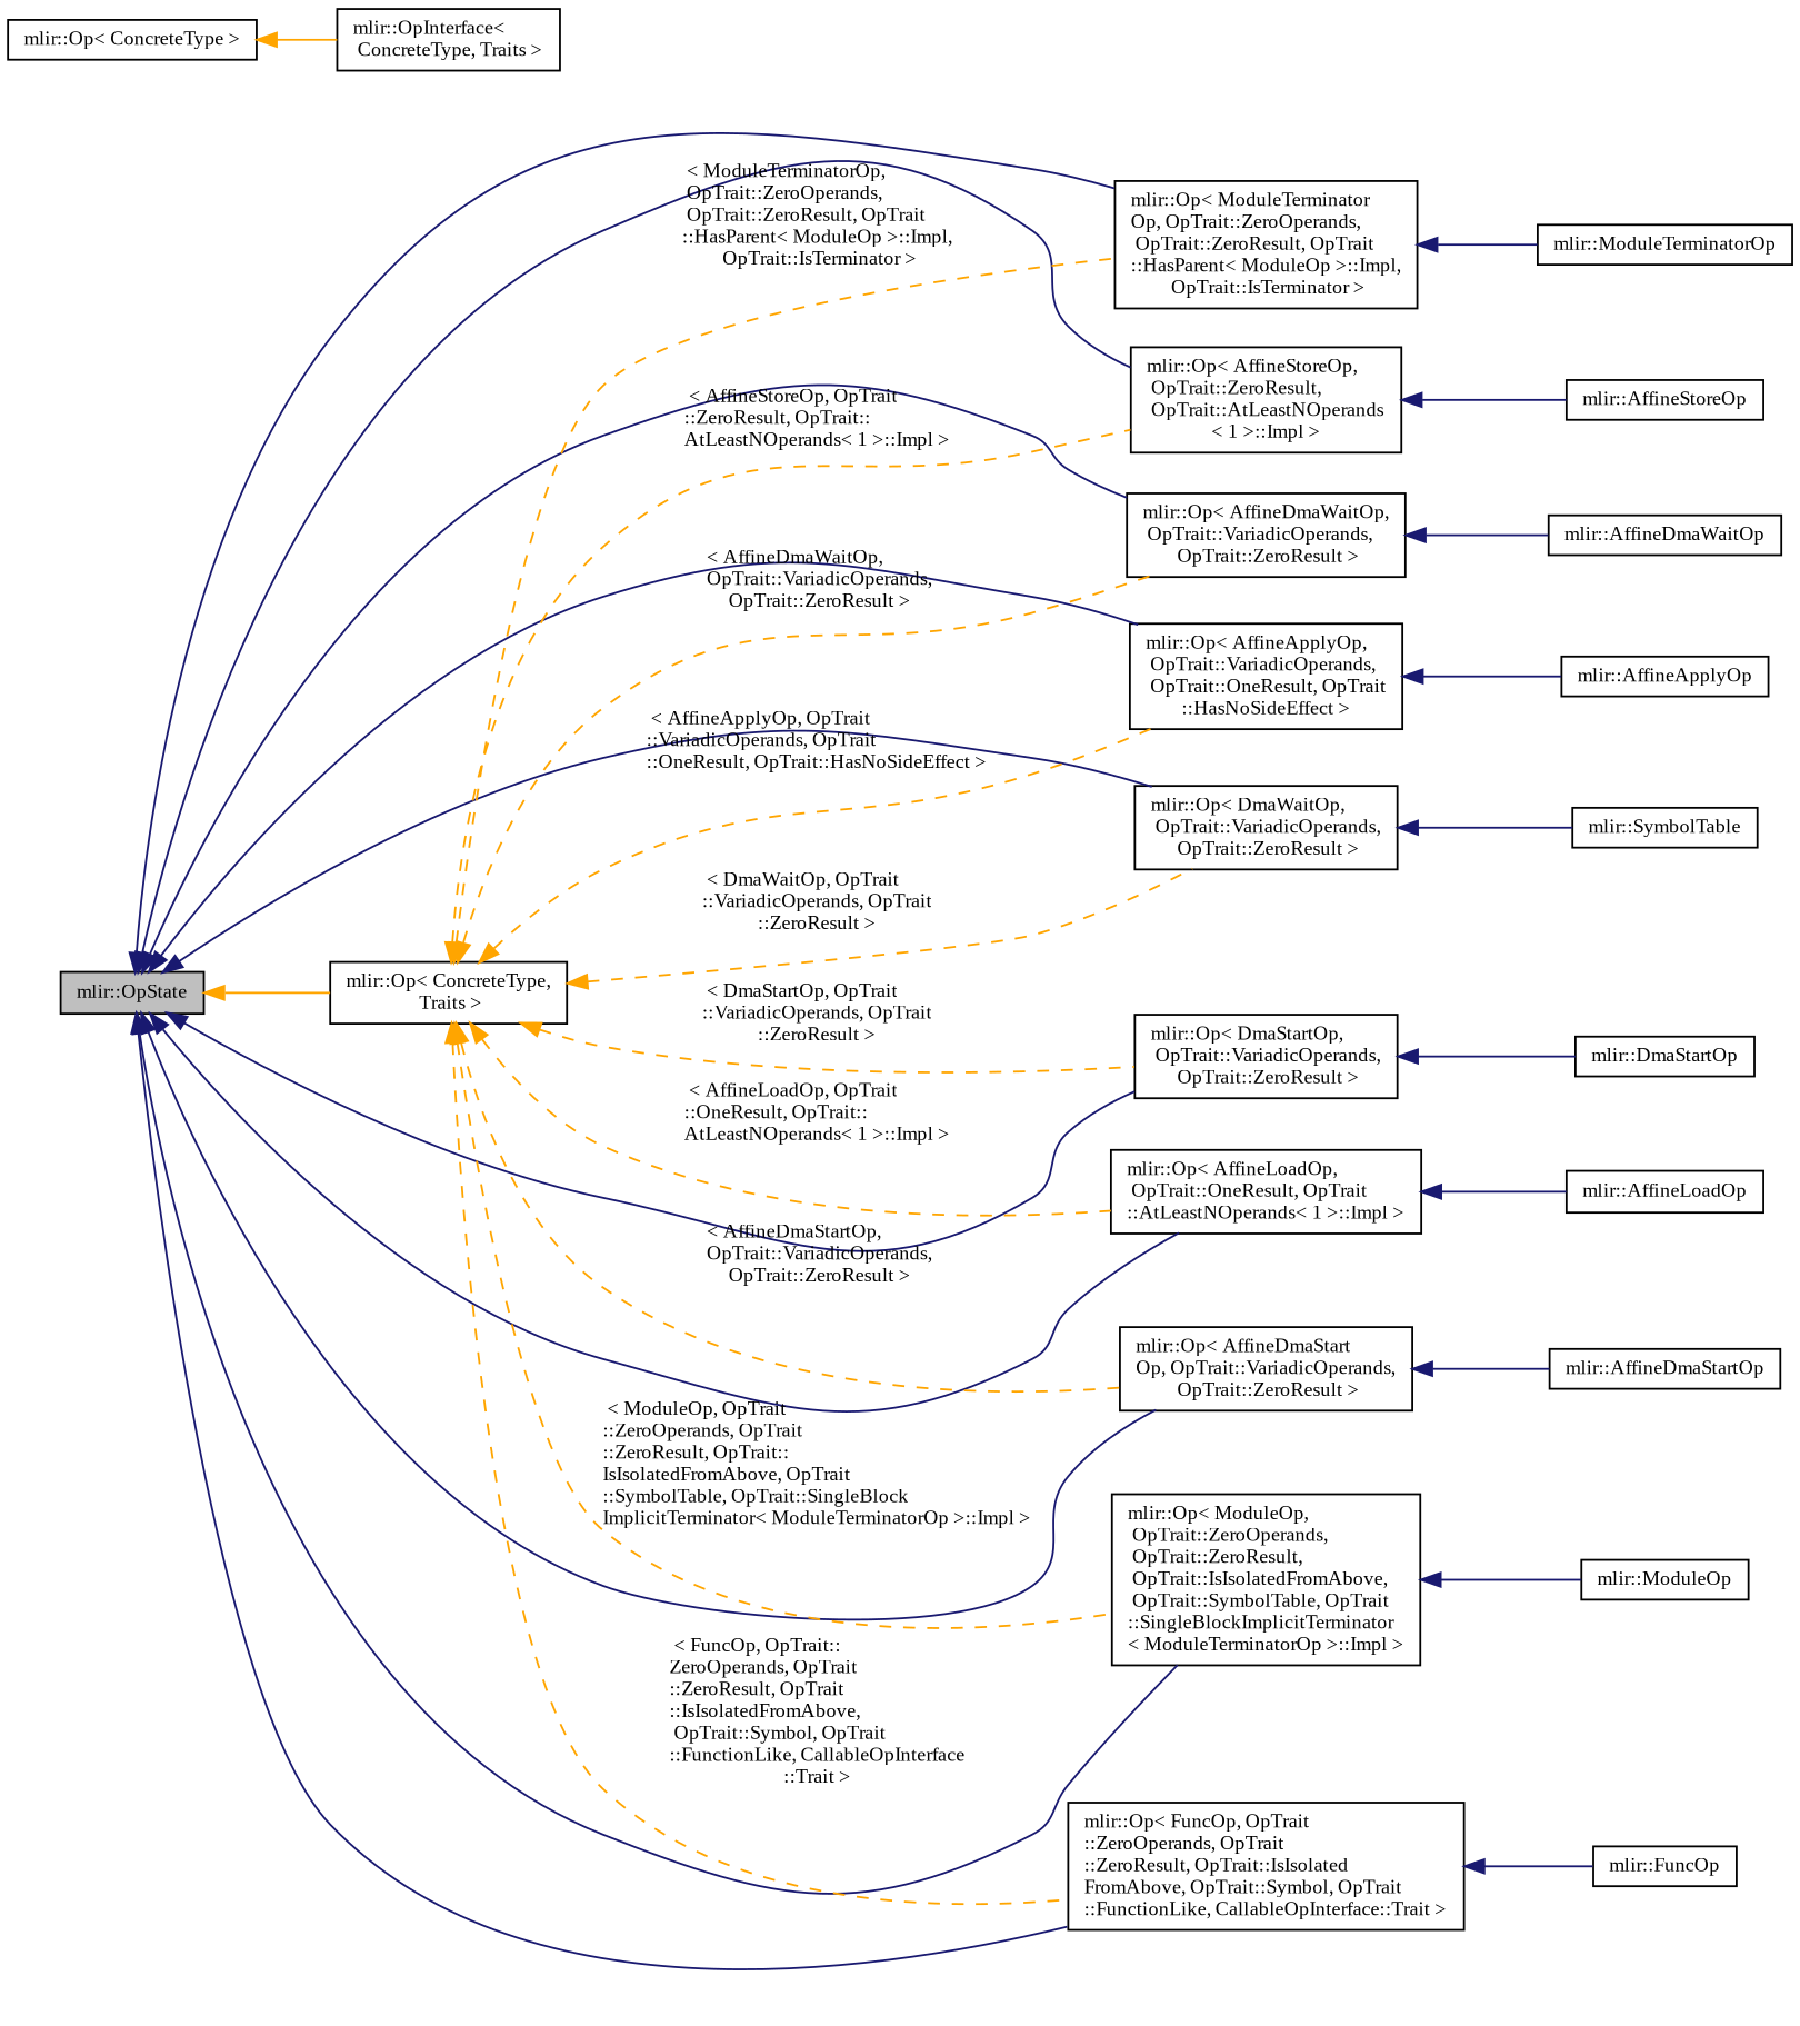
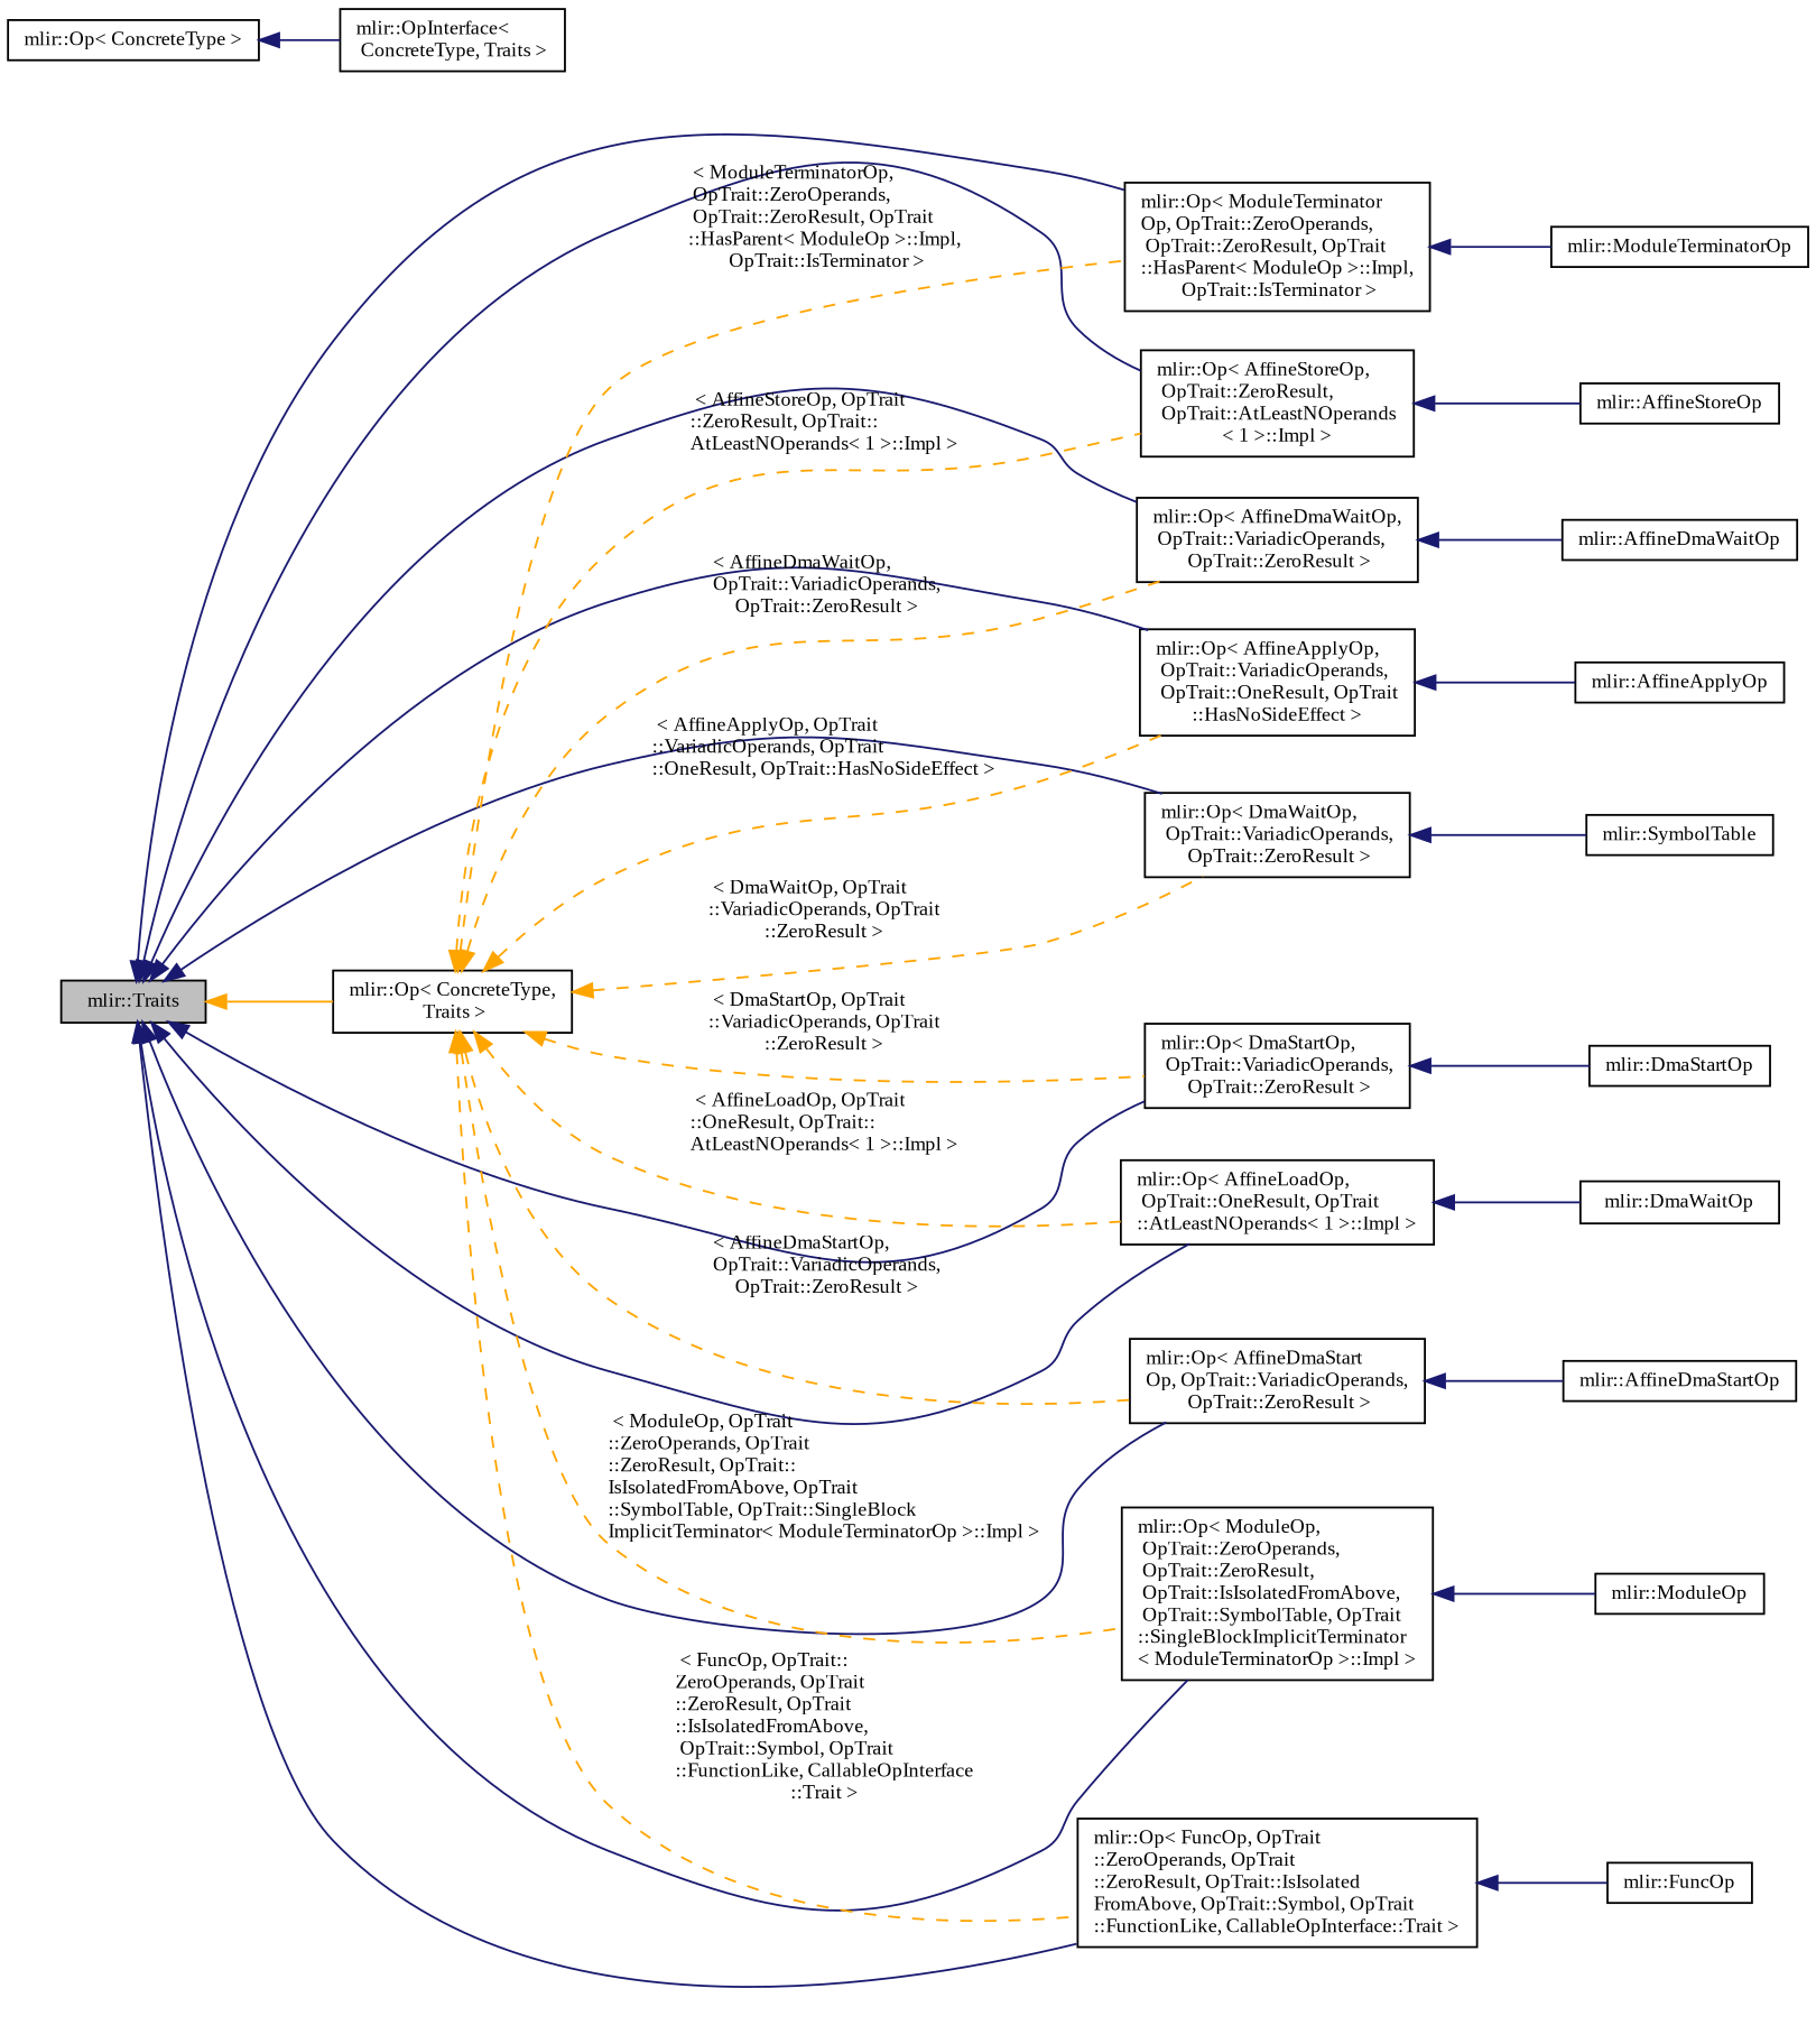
  digraph {
    fontname="Liberation Serif"
    rankdir=LR
    node [color=black fontname="Liberation Serif" fontsize=10 shape=record]
    edge [color=midnightblue dir=back fontname="Liberation Serif" fontsize=10 labelfontname=Helvetica labelfontsize=10 style=solid]
-   n1 [fillcolor=grey75 fontcolor=black height=0.2 label="mlir::OpState" style=filled width=0.4]
+   n1 [fillcolor=grey75 fontcolor=black height=0.2 label="mlir::Traits" style=filled width=0.4]
    n2 [height=0.2 label="mlir::Op\< ConcreteType,\l Traits \>" width=0.4]
    n3 [height=0.2 label="mlir::Op\< AffineApplyOp,\l OpTrait::VariadicOperands,\l OpTrait::OneResult, OpTrait\l::HasNoSideEffect \>" width=0.4]
    n4 [height=0.2 label="mlir::Op\< ModuleTerminator\lOp, OpTrait::ZeroOperands,\l OpTrait::ZeroResult, OpTrait\l::HasParent\< ModuleOp \>::Impl,\l OpTrait::IsTerminator \>" width=0.4]
    n5 [height=0.2 label="mlir::Op\< AffineStoreOp,\l OpTrait::ZeroResult,\l OpTrait::AtLeastNOperands\l\< 1 \>::Impl \>" width=0.4]
    n6 [height=0.2 label="mlir::Op\< DmaWaitOp,\l OpTrait::VariadicOperands,\l OpTrait::ZeroResult \>" width=0.4]
    n7 [height=0.2 label="mlir::Op\< AffineDmaWaitOp,\l OpTrait::VariadicOperands,\l OpTrait::ZeroResult \>" width=0.4]
    n8 [height=0.2 label="mlir::Op\< FuncOp, OpTrait\l::ZeroOperands, OpTrait\l::ZeroResult, OpTrait::IsIsolated\lFromAbove, OpTrait::Symbol, OpTrait\l::FunctionLike, CallableOpInterface::Trait \>" width=0.4]
    n9 [height=0.2 label="mlir::Op\< DmaStartOp,\l OpTrait::VariadicOperands,\l OpTrait::ZeroResult \>" width=0.4]
    n10 [height=0.2 label="mlir::Op\< ModuleOp,\l OpTrait::ZeroOperands,\l OpTrait::ZeroResult,\l OpTrait::IsIsolatedFromAbove,\l OpTrait::SymbolTable, OpTrait\l::SingleBlockImplicitTerminator\l\< ModuleTerminatorOp \>::Impl \>" width=0.4]
    n11 [height=0.2 label="mlir::Op\< AffineDmaStart\lOp, OpTrait::VariadicOperands,\l OpTrait::ZeroResult \>" width=0.4]
    n12 [height=0.2 label="mlir::Op\< AffineLoadOp,\l OpTrait::OneResult, OpTrait\l::AtLeastNOperands\< 1 \>::Impl \>" width=0.4]
    n13 [height=0.2 label="mlir::AffineApplyOp" width=0.4]
    n14 [height=0.2 label="mlir::ModuleTerminatorOp" width=0.4]
    n15 [height=0.2 label="mlir::AffineStoreOp" width=0.4]
    n16 [height=0.2 label="mlir::SymbolTable" width=0.4]
    n17 [height=0.2 label="mlir::AffineDmaWaitOp" width=0.4]
    n18 [height=0.2 label="mlir::FuncOp" width=0.4]
    n19 [height=0.2 label="mlir::Op\< ConcreteType \>" width=0.4]
    n20 [height=0.2 label="mlir::OpInterface\<\l ConcreteType, Traits \>" width=0.4]
    n21 [height=0.2 label="mlir::DmaStartOp" width=0.4]
    n22 [height=0.2 label="mlir::ModuleOp" width=0.4]
    n23 [height=0.2 label="mlir::AffineDmaStartOp" width=0.4]
-   n24 [height=0.2 label="mlir::AffineLoadOp" width=0.4]
+   n24 [height=0.2 label="mlir::DmaWaitOp" width=0.4]
    n1 -> n2 [color=orange]
    n1 -> n3
    n1 -> n4
    n1 -> n5
    n1 -> n6
    n1 -> n7
    n1 -> n8
    n1 -> n9
    n1 -> n10
    n1 -> n11
    n1 -> n12
    n2 -> n3 [color=orange label=" \< AffineApplyOp, OpTrait\l::VariadicOperands, OpTrait\l::OneResult, OpTrait::HasNoSideEffect \>" style=dashed]
    n2 -> n4 [color=orange label=" \< ModuleTerminatorOp,\l OpTrait::ZeroOperands,\l OpTrait::ZeroResult, OpTrait\l::HasParent\< ModuleOp \>::Impl,\l OpTrait::IsTerminator \>" style=dashed]
    n2 -> n5 [color=orange label=" \< AffineStoreOp, OpTrait\l::ZeroResult, OpTrait::\lAtLeastNOperands\< 1 \>::Impl \>" style=dashed]
    n2 -> n6 [color=orange label=" \< DmaWaitOp, OpTrait\l::VariadicOperands, OpTrait\l::ZeroResult \>" style=dashed]
    n2 -> n7 [color=orange label=" \< AffineDmaWaitOp,\l OpTrait::VariadicOperands,\l OpTrait::ZeroResult \>" style=dashed]
    n2 -> n8 [color=orange label=" \< FuncOp, OpTrait::\lZeroOperands, OpTrait\l::ZeroResult, OpTrait\l::IsIsolatedFromAbove,\l OpTrait::Symbol, OpTrait\l::FunctionLike, CallableOpInterface\l::Trait \>" style=dashed]
    n2 -> n9 [color=orange label=" \< DmaStartOp, OpTrait\l::VariadicOperands, OpTrait\l::ZeroResult \>" style=dashed]
    n2 -> n10 [color=orange label=" \< ModuleOp, OpTrait\l::ZeroOperands, OpTrait\l::ZeroResult, OpTrait::\lIsIsolatedFromAbove, OpTrait\l::SymbolTable, OpTrait::SingleBlock\lImplicitTerminator\< ModuleTerminatorOp \>::Impl \>" style=dashed]
    n2 -> n11 [color=orange label=" \< AffineDmaStartOp,\l OpTrait::VariadicOperands,\l OpTrait::ZeroResult \>" style=dashed]
    n2 -> n12 [color=orange label=" \< AffineLoadOp, OpTrait\l::OneResult, OpTrait::\lAtLeastNOperands\< 1 \>::Impl \>" style=dashed]
    n3 -> n13
    n4 -> n14
    n5 -> n15
    n6 -> n16
    n7 -> n17
    n8 -> n18
    n9 -> n21
    n10 -> n22
    n11 -> n23
    n12 -> n24
-   n19 -> n20 [color=orange]
+   n19 -> n20
  }
